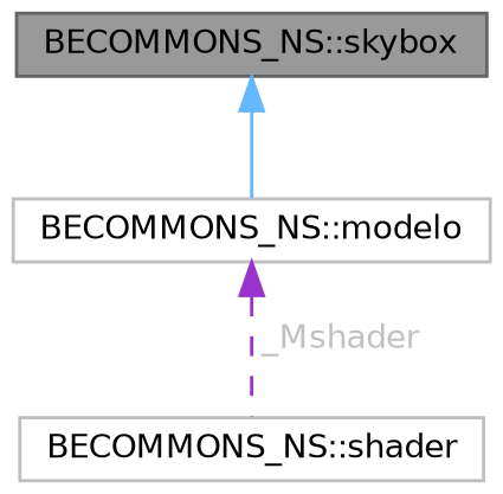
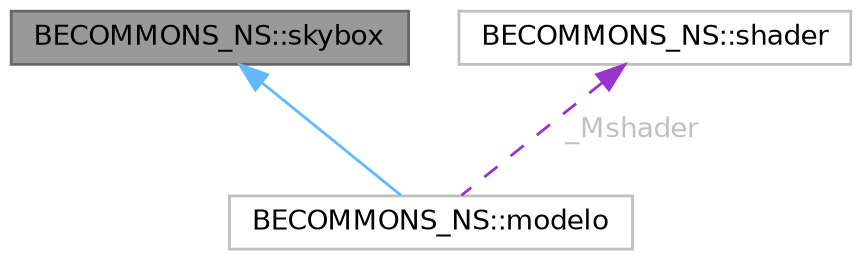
  digraph {
    node [color=grey75 fillcolor=white fontname=Helvetica fontsize=10 shape=box style=filled]
    edge [dir=back fontname=Helvetica fontsize=10 labelfontname=Helvetica labelfontsize=10]
    n1 [color=gray40 fillcolor=grey60 fontcolor=black height=0.2 label="BECOMMONS_NS::skybox" width=0.4]
    n2 [height=0.2 label="BECOMMONS_NS::modelo" width=0.4]
    n3 [height=0.2 label="BECOMMONS_NS::shader" width=0.4]
    n1 -> n2 [color=steelblue1 style=solid]
-   n2 -> n3 [color=darkorchid3 fontcolor=grey label=" _Mshader" style=dashed]
+   n3 -> n2 [color=darkorchid3 fontcolor=grey label=" _Mshader" style=dashed]
  }
